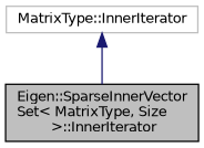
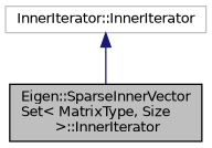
  digraph {
    node [fontname=Helvetica fontsize=10 shape=record style=filled]
    n1 [color=black fillcolor=grey75 fontcolor=black height=0.2 label="Eigen::SparseInnerVector\lSet\< MatrixType, Size\l \>::InnerIterator" width=0.4]
-   n2 [color=grey75 fillcolor=white height=0.2 label="MatrixType::InnerIterator" width=0.4]
+   n2 [color=grey75 fillcolor=white height=0.2 label="InnerIterator::InnerIterator" width=0.4]
    n2 -> n1 [color=midnightblue dir=back fontname=Helvetica fontsize=10 labelfontname=Helvetica labelfontsize=10 style=solid]
  }
